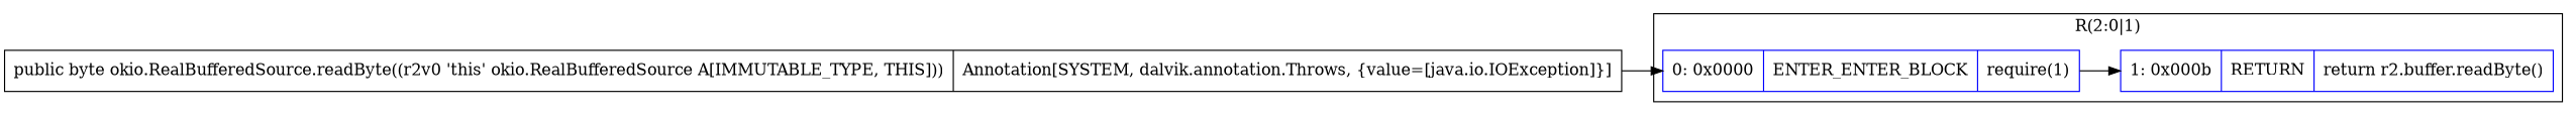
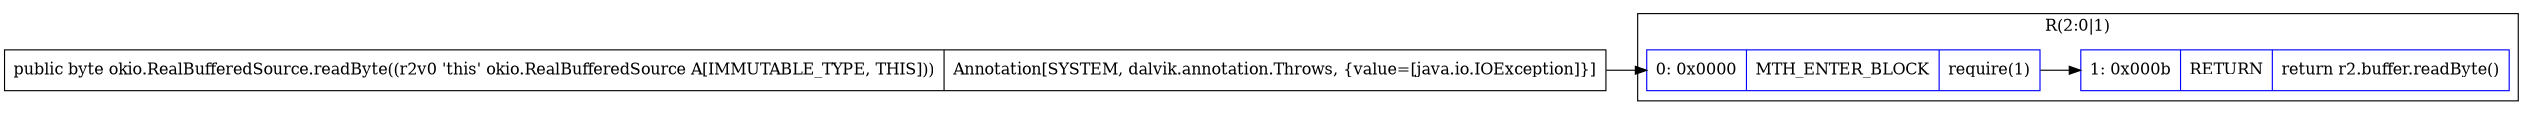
  digraph {
    rankdir=LR
    node [color=blue shape=record]
-   n1 [label="{0\:\ 0x0000|ENTER_ENTER_BLOCK\l|require(1)\l}"]
+   n1 [label="{0\:\ 0x0000|MTH_ENTER_BLOCK\l|require(1)\l}"]
    n2 [label="{1\:\ 0x000b|RETURN\l|return r2.buffer.readByte()\l}"]
    n3 [label="{public byte okio.RealBufferedSource.readByte((r2v0 'this' okio.RealBufferedSource A[IMMUTABLE_TYPE, THIS]))  | Annotation[SYSTEM, dalvik.annotation.Throws, \{value=[java.io.IOException]\}]\l}" color=""]
    subgraph cluster_1 {
      label="R(2:0|1)"
      n1
      n2
    }
    n1 -> n2
    n3 -> n1
  }
